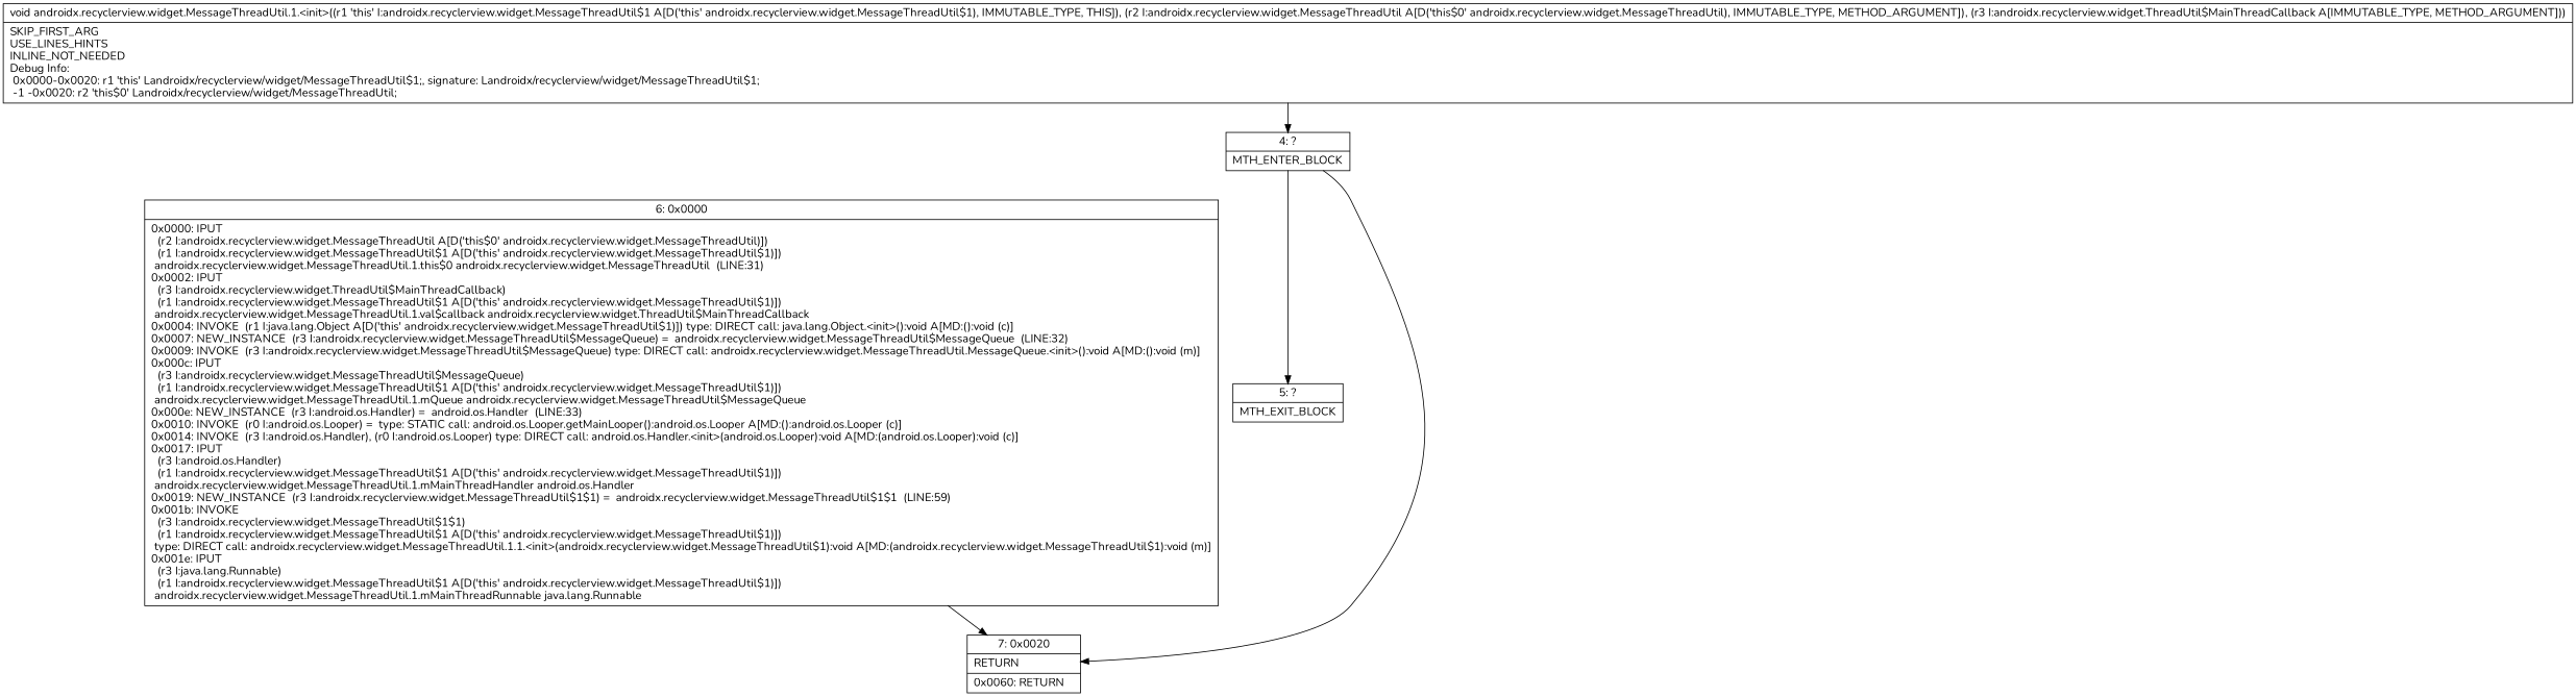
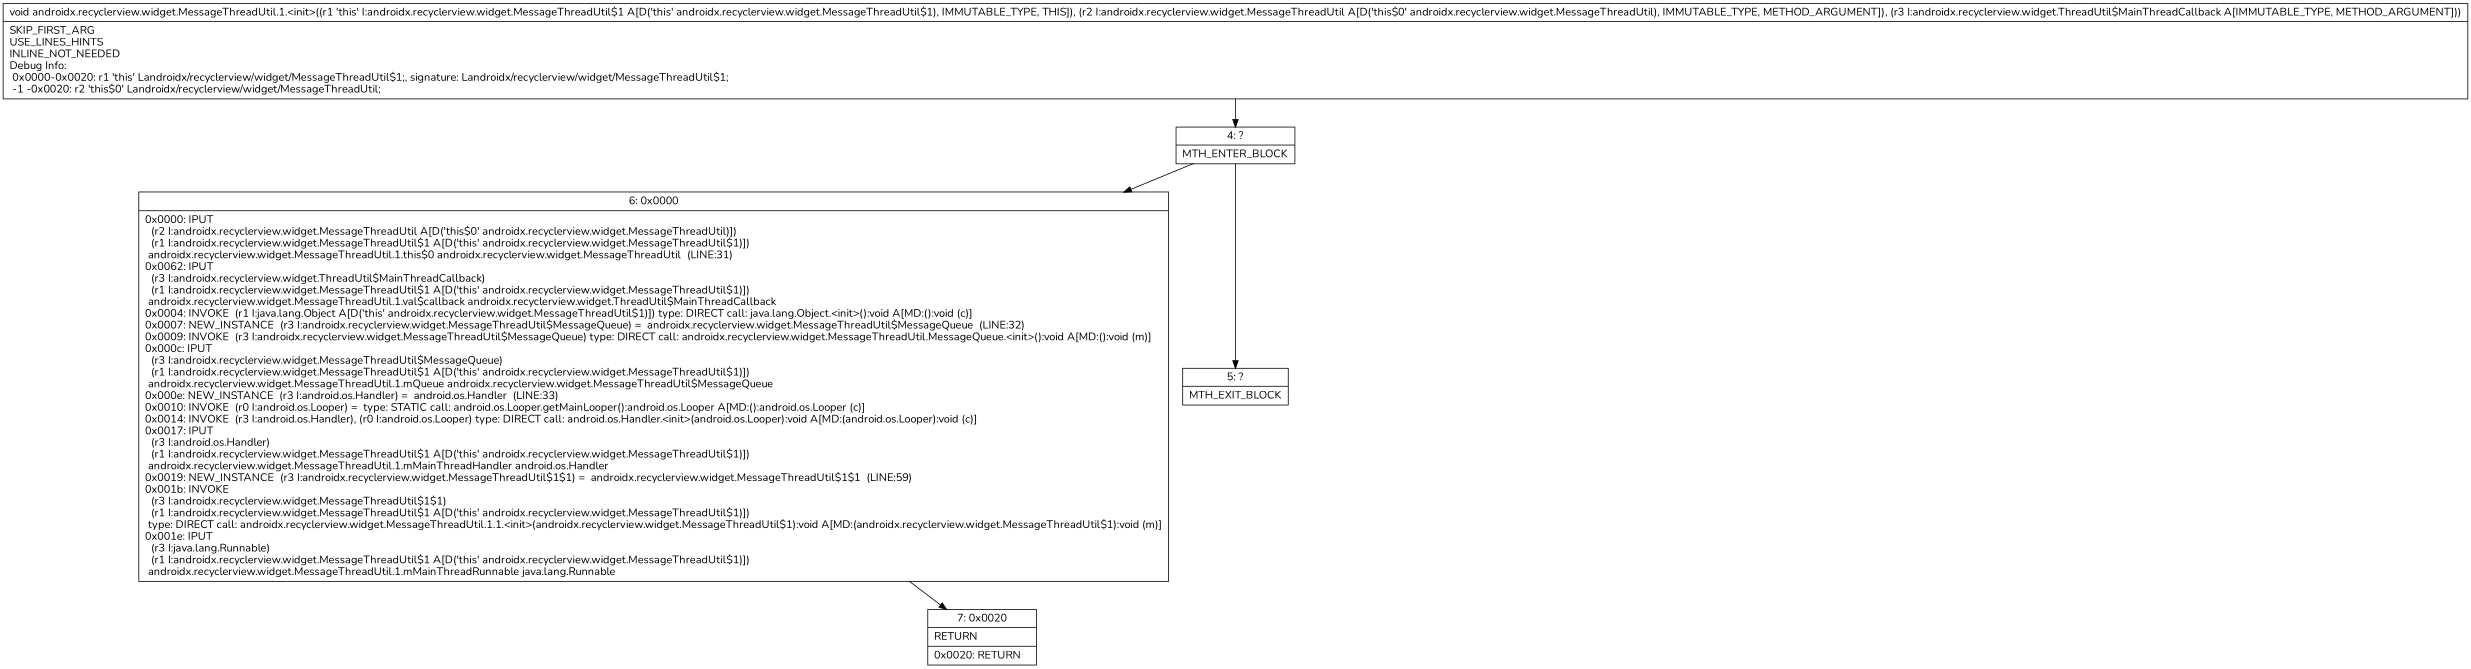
  digraph {
    fontname=Nunito
    node [fontname=Nunito shape=record]
    edge [fontname=Nunito]
    n1 [label="{4\:\ ?|MTH_ENTER_BLOCK\l}"]
-   n2 [label="{6\:\ 0x0000|0x0000: IPUT  \l  (r2 I:androidx.recyclerview.widget.MessageThreadUtil A[D('this$0' androidx.recyclerview.widget.MessageThreadUtil)])\l  (r1 I:androidx.recyclerview.widget.MessageThreadUtil$1 A[D('this' androidx.recyclerview.widget.MessageThreadUtil$1)])\l androidx.recyclerview.widget.MessageThreadUtil.1.this$0 androidx.recyclerview.widget.MessageThreadUtil  (LINE:31)\l0x0002: IPUT  \l  (r3 I:androidx.recyclerview.widget.ThreadUtil$MainThreadCallback)\l  (r1 I:androidx.recyclerview.widget.MessageThreadUtil$1 A[D('this' androidx.recyclerview.widget.MessageThreadUtil$1)])\l androidx.recyclerview.widget.MessageThreadUtil.1.val$callback androidx.recyclerview.widget.ThreadUtil$MainThreadCallback \l0x0004: INVOKE  (r1 I:java.lang.Object A[D('this' androidx.recyclerview.widget.MessageThreadUtil$1)]) type: DIRECT call: java.lang.Object.\<init\>():void A[MD:():void (c)]\l0x0007: NEW_INSTANCE  (r3 I:androidx.recyclerview.widget.MessageThreadUtil$MessageQueue) =  androidx.recyclerview.widget.MessageThreadUtil$MessageQueue  (LINE:32)\l0x0009: INVOKE  (r3 I:androidx.recyclerview.widget.MessageThreadUtil$MessageQueue) type: DIRECT call: androidx.recyclerview.widget.MessageThreadUtil.MessageQueue.\<init\>():void A[MD:():void (m)]\l0x000c: IPUT  \l  (r3 I:androidx.recyclerview.widget.MessageThreadUtil$MessageQueue)\l  (r1 I:androidx.recyclerview.widget.MessageThreadUtil$1 A[D('this' androidx.recyclerview.widget.MessageThreadUtil$1)])\l androidx.recyclerview.widget.MessageThreadUtil.1.mQueue androidx.recyclerview.widget.MessageThreadUtil$MessageQueue \l0x000e: NEW_INSTANCE  (r3 I:android.os.Handler) =  android.os.Handler  (LINE:33)\l0x0010: INVOKE  (r0 I:android.os.Looper) =  type: STATIC call: android.os.Looper.getMainLooper():android.os.Looper A[MD:():android.os.Looper (c)]\l0x0014: INVOKE  (r3 I:android.os.Handler), (r0 I:android.os.Looper) type: DIRECT call: android.os.Handler.\<init\>(android.os.Looper):void A[MD:(android.os.Looper):void (c)]\l0x0017: IPUT  \l  (r3 I:android.os.Handler)\l  (r1 I:androidx.recyclerview.widget.MessageThreadUtil$1 A[D('this' androidx.recyclerview.widget.MessageThreadUtil$1)])\l androidx.recyclerview.widget.MessageThreadUtil.1.mMainThreadHandler android.os.Handler \l0x0019: NEW_INSTANCE  (r3 I:androidx.recyclerview.widget.MessageThreadUtil$1$1) =  androidx.recyclerview.widget.MessageThreadUtil$1$1  (LINE:59)\l0x001b: INVOKE  \l  (r3 I:androidx.recyclerview.widget.MessageThreadUtil$1$1)\l  (r1 I:androidx.recyclerview.widget.MessageThreadUtil$1 A[D('this' androidx.recyclerview.widget.MessageThreadUtil$1)])\l type: DIRECT call: androidx.recyclerview.widget.MessageThreadUtil.1.1.\<init\>(androidx.recyclerview.widget.MessageThreadUtil$1):void A[MD:(androidx.recyclerview.widget.MessageThreadUtil$1):void (m)]\l0x001e: IPUT  \l  (r3 I:java.lang.Runnable)\l  (r1 I:androidx.recyclerview.widget.MessageThreadUtil$1 A[D('this' androidx.recyclerview.widget.MessageThreadUtil$1)])\l androidx.recyclerview.widget.MessageThreadUtil.1.mMainThreadRunnable java.lang.Runnable \l}"]
+   n2 [label="{6\:\ 0x0000|0x0000: IPUT  \l  (r2 I:androidx.recyclerview.widget.MessageThreadUtil A[D('this$0' androidx.recyclerview.widget.MessageThreadUtil)])\l  (r1 I:androidx.recyclerview.widget.MessageThreadUtil$1 A[D('this' androidx.recyclerview.widget.MessageThreadUtil$1)])\l androidx.recyclerview.widget.MessageThreadUtil.1.this$0 androidx.recyclerview.widget.MessageThreadUtil  (LINE:31)\l0x0062: IPUT  \l  (r3 I:androidx.recyclerview.widget.ThreadUtil$MainThreadCallback)\l  (r1 I:androidx.recyclerview.widget.MessageThreadUtil$1 A[D('this' androidx.recyclerview.widget.MessageThreadUtil$1)])\l androidx.recyclerview.widget.MessageThreadUtil.1.val$callback androidx.recyclerview.widget.ThreadUtil$MainThreadCallback \l0x0004: INVOKE  (r1 I:java.lang.Object A[D('this' androidx.recyclerview.widget.MessageThreadUtil$1)]) type: DIRECT call: java.lang.Object.\<init\>():void A[MD:():void (c)]\l0x0007: NEW_INSTANCE  (r3 I:androidx.recyclerview.widget.MessageThreadUtil$MessageQueue) =  androidx.recyclerview.widget.MessageThreadUtil$MessageQueue  (LINE:32)\l0x0009: INVOKE  (r3 I:androidx.recyclerview.widget.MessageThreadUtil$MessageQueue) type: DIRECT call: androidx.recyclerview.widget.MessageThreadUtil.MessageQueue.\<init\>():void A[MD:():void (m)]\l0x000c: IPUT  \l  (r3 I:androidx.recyclerview.widget.MessageThreadUtil$MessageQueue)\l  (r1 I:androidx.recyclerview.widget.MessageThreadUtil$1 A[D('this' androidx.recyclerview.widget.MessageThreadUtil$1)])\l androidx.recyclerview.widget.MessageThreadUtil.1.mQueue androidx.recyclerview.widget.MessageThreadUtil$MessageQueue \l0x000e: NEW_INSTANCE  (r3 I:android.os.Handler) =  android.os.Handler  (LINE:33)\l0x0010: INVOKE  (r0 I:android.os.Looper) =  type: STATIC call: android.os.Looper.getMainLooper():android.os.Looper A[MD:():android.os.Looper (c)]\l0x0014: INVOKE  (r3 I:android.os.Handler), (r0 I:android.os.Looper) type: DIRECT call: android.os.Handler.\<init\>(android.os.Looper):void A[MD:(android.os.Looper):void (c)]\l0x0017: IPUT  \l  (r3 I:android.os.Handler)\l  (r1 I:androidx.recyclerview.widget.MessageThreadUtil$1 A[D('this' androidx.recyclerview.widget.MessageThreadUtil$1)])\l androidx.recyclerview.widget.MessageThreadUtil.1.mMainThreadHandler android.os.Handler \l0x0019: NEW_INSTANCE  (r3 I:androidx.recyclerview.widget.MessageThreadUtil$1$1) =  androidx.recyclerview.widget.MessageThreadUtil$1$1  (LINE:59)\l0x001b: INVOKE  \l  (r3 I:androidx.recyclerview.widget.MessageThreadUtil$1$1)\l  (r1 I:androidx.recyclerview.widget.MessageThreadUtil$1 A[D('this' androidx.recyclerview.widget.MessageThreadUtil$1)])\l type: DIRECT call: androidx.recyclerview.widget.MessageThreadUtil.1.1.\<init\>(androidx.recyclerview.widget.MessageThreadUtil$1):void A[MD:(androidx.recyclerview.widget.MessageThreadUtil$1):void (m)]\l0x001e: IPUT  \l  (r3 I:java.lang.Runnable)\l  (r1 I:androidx.recyclerview.widget.MessageThreadUtil$1 A[D('this' androidx.recyclerview.widget.MessageThreadUtil$1)])\l androidx.recyclerview.widget.MessageThreadUtil.1.mMainThreadRunnable java.lang.Runnable \l}"]
    n3 [label="{5\:\ ?|MTH_EXIT_BLOCK\l}"]
-   n4 [label="{7\:\ 0x0020|RETURN\l|0x0060: RETURN   \l}"]
+   n4 [label="{7\:\ 0x0020|RETURN\l|0x0020: RETURN   \l}"]
    n5 [label="{void androidx.recyclerview.widget.MessageThreadUtil.1.\<init\>((r1 'this' I:androidx.recyclerview.widget.MessageThreadUtil$1 A[D('this' androidx.recyclerview.widget.MessageThreadUtil$1), IMMUTABLE_TYPE, THIS]), (r2 I:androidx.recyclerview.widget.MessageThreadUtil A[D('this$0' androidx.recyclerview.widget.MessageThreadUtil), IMMUTABLE_TYPE, METHOD_ARGUMENT]), (r3 I:androidx.recyclerview.widget.ThreadUtil$MainThreadCallback A[IMMUTABLE_TYPE, METHOD_ARGUMENT]))  | SKIP_FIRST_ARG\lUSE_LINES_HINTS\lINLINE_NOT_NEEDED\lDebug Info:\l  0x0000\-0x0020: r1 'this' Landroidx\/recyclerview\/widget\/MessageThreadUtil$1;, signature: Landroidx\/recyclerview\/widget\/MessageThreadUtil$1;\l  \-1 \-0x0020: r2 'this$0' Landroidx\/recyclerview\/widget\/MessageThreadUtil;\l}"]
-   n1 -> n4
+   n1 -> n2
    n1 -> n3
    n2 -> n4
    n5 -> n1
  }
